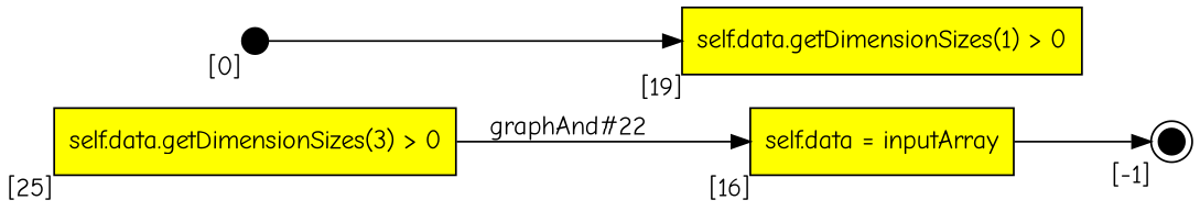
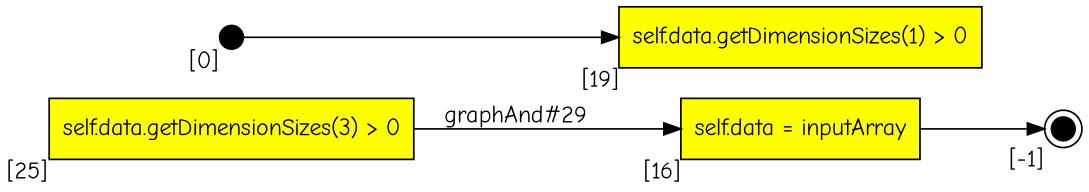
  digraph {
    fontname="Comic Neue"
    rankdir=LR
    node [fillcolor=yellow fontname="Comic Neue" shape=box style=filled]
    edge [fontname="Comic Neue"]
    n1 [label="self.data = inputArray" xlabel="[16]"]
    17 [fillcolor=black fixedsize=true height=.2 shape=doublecircle width=.2 xlabel="[-1]"]
    18 [fillcolor=black fixedsize=true height=.2 shape=circle width=.2 xlabel="[0]"]
    n4 [label="self.data.getDimensionSizes(1) > 0" xlabel="[19]"]
    n5 [label="self.data.getDimensionSizes(3) > 0" xlabel="[25]"]
    n1 -> 17
    18 -> n4
-   n5 -> n1 [label="graphAnd#22"]
+   n5 -> n1 [label="graphAnd#29"]
  }
